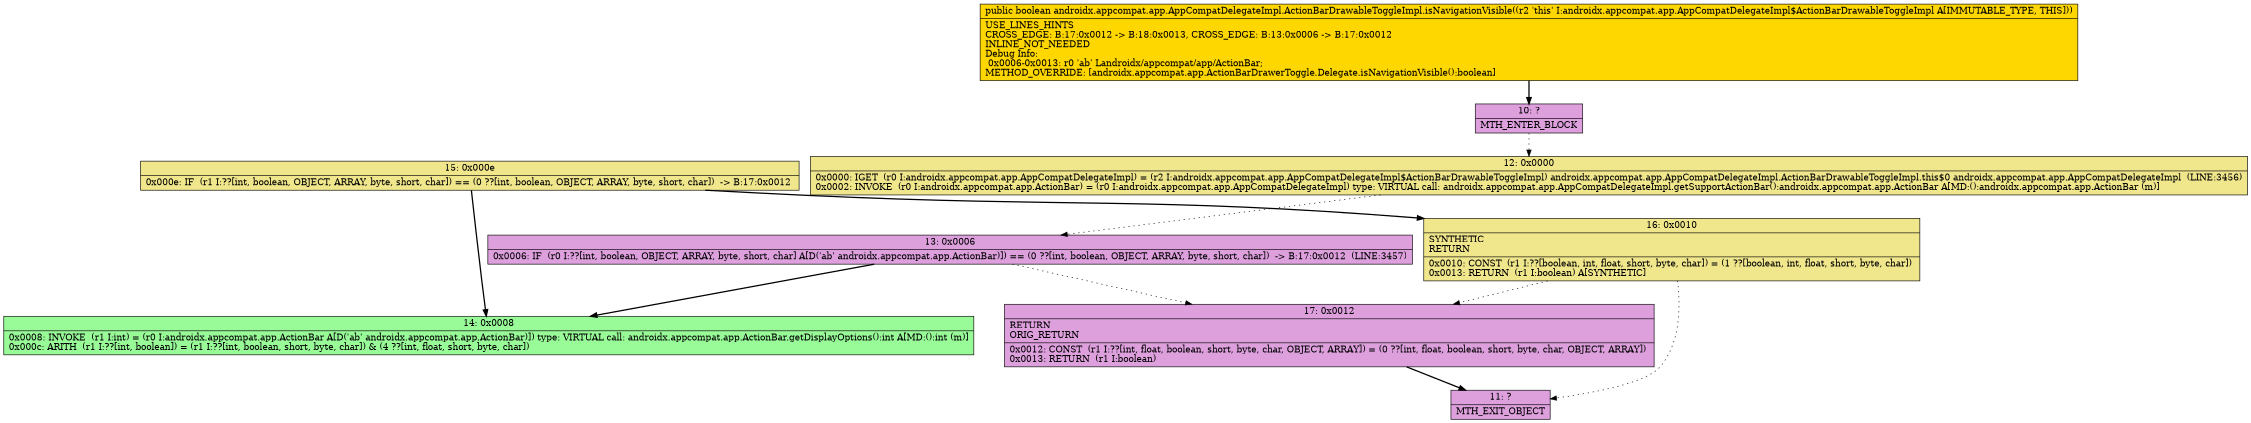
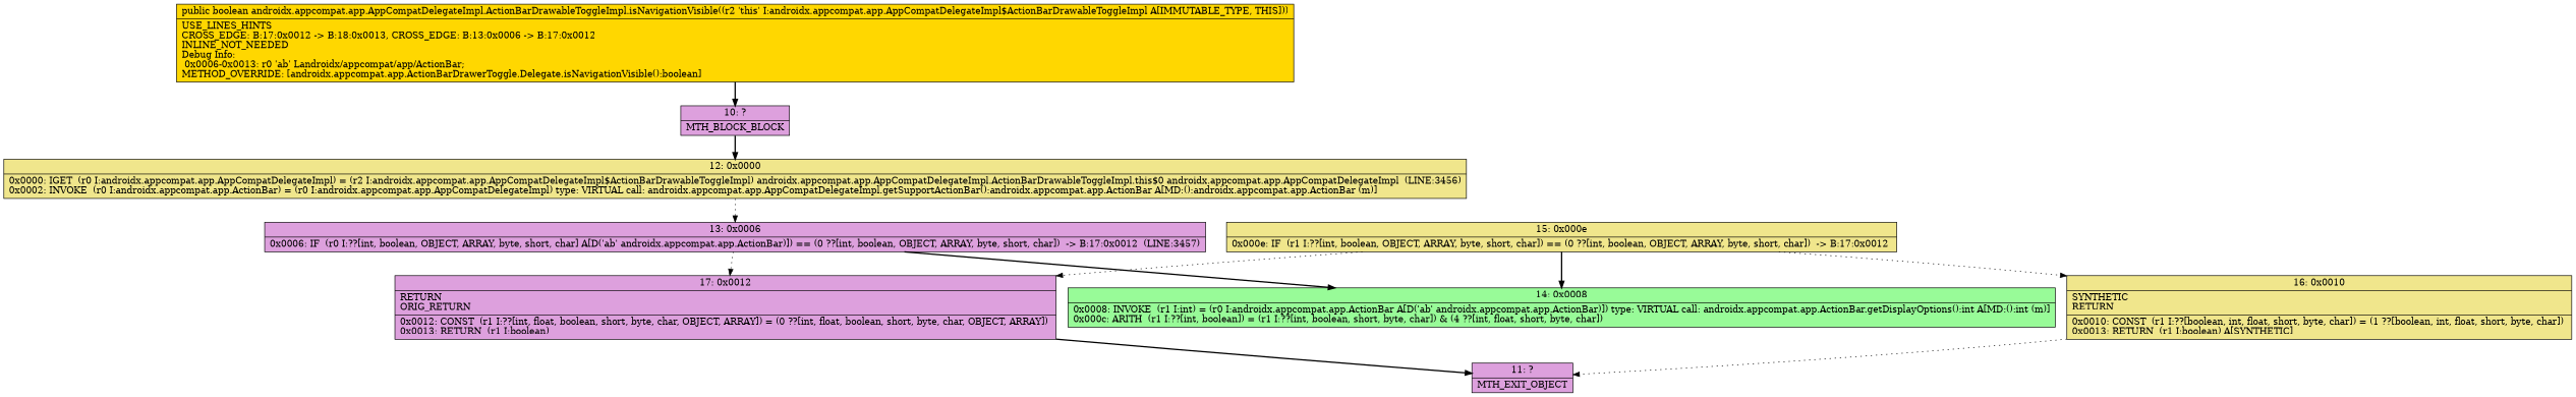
  digraph {
    node [fillcolor=plum shape=record style=filled]
    edge [style=dotted]
-   n1 [label="{10\:\ ?|MTH_ENTER_BLOCK\l}"]
+   n1 [label="{10\:\ ?|MTH_BLOCK_BLOCK\l}"]
    n2 [fillcolor=khaki label="{12\:\ 0x0000|0x0000: IGET  (r0 I:androidx.appcompat.app.AppCompatDelegateImpl) = (r2 I:androidx.appcompat.app.AppCompatDelegateImpl$ActionBarDrawableToggleImpl) androidx.appcompat.app.AppCompatDelegateImpl.ActionBarDrawableToggleImpl.this$0 androidx.appcompat.app.AppCompatDelegateImpl  (LINE:3456)\l0x0002: INVOKE  (r0 I:androidx.appcompat.app.ActionBar) = (r0 I:androidx.appcompat.app.AppCompatDelegateImpl) type: VIRTUAL call: androidx.appcompat.app.AppCompatDelegateImpl.getSupportActionBar():androidx.appcompat.app.ActionBar A[MD:():androidx.appcompat.app.ActionBar (m)]\l}"]
    n3 [label="{13\:\ 0x0006|0x0006: IF  (r0 I:??[int, boolean, OBJECT, ARRAY, byte, short, char] A[D('ab' androidx.appcompat.app.ActionBar)]) == (0 ??[int, boolean, OBJECT, ARRAY, byte, short, char])  \-\> B:17:0x0012  (LINE:3457)\l}"]
    n4 [fillcolor=palegreen label="{14\:\ 0x0008|0x0008: INVOKE  (r1 I:int) = (r0 I:androidx.appcompat.app.ActionBar A[D('ab' androidx.appcompat.app.ActionBar)]) type: VIRTUAL call: androidx.appcompat.app.ActionBar.getDisplayOptions():int A[MD:():int (m)]\l0x000c: ARITH  (r1 I:??[int, boolean]) = (r1 I:??[int, boolean, short, byte, char]) & (4 ??[int, float, short, byte, char]) \l}"]
    n5 [label="{17\:\ 0x0012|RETURN\lORIG_RETURN\l|0x0012: CONST  (r1 I:??[int, float, boolean, short, byte, char, OBJECT, ARRAY]) = (0 ??[int, float, boolean, short, byte, char, OBJECT, ARRAY]) \l0x0013: RETURN  (r1 I:boolean) \l}"]
    n6 [label="{11\:\ ?|MTH_EXIT_OBJECT\l}"]
    n7 [fillcolor=khaki label="{15\:\ 0x000e|0x000e: IF  (r1 I:??[int, boolean, OBJECT, ARRAY, byte, short, char]) == (0 ??[int, boolean, OBJECT, ARRAY, byte, short, char])  \-\> B:17:0x0012 \l}"]
    n8 [fillcolor=khaki label="{16\:\ 0x0010|SYNTHETIC\lRETURN\l|0x0010: CONST  (r1 I:??[boolean, int, float, short, byte, char]) = (1 ??[boolean, int, float, short, byte, char]) \l0x0013: RETURN  (r1 I:boolean) A[SYNTHETIC]\l}"]
    n9 [fillcolor=gold label="{public boolean androidx.appcompat.app.AppCompatDelegateImpl.ActionBarDrawableToggleImpl.isNavigationVisible((r2 'this' I:androidx.appcompat.app.AppCompatDelegateImpl$ActionBarDrawableToggleImpl A[IMMUTABLE_TYPE, THIS]))  | USE_LINES_HINTS\lCROSS_EDGE: B:17:0x0012 \-\> B:18:0x0013, CROSS_EDGE: B:13:0x0006 \-\> B:17:0x0012\lINLINE_NOT_NEEDED\lDebug Info:\l  0x0006\-0x0013: r0 'ab' Landroidx\/appcompat\/app\/ActionBar;\lMETHOD_OVERRIDE: [androidx.appcompat.app.ActionBarDrawerToggle.Delegate.isNavigationVisible():boolean]\l}"]
-   n1 -> n2
+   n1 -> n2 [style=bold]
    n2 -> n3
    n3 -> n4 [style=bold]
    n3 -> n5
    n5 -> n6 [style=bold]
    n7 -> n4 [style=bold]
-   n8 -> n5
-   n7 -> n8 [style=bold]
+   n7 -> n5
+   n7 -> n8
    n8 -> n6
    n9 -> n1 [style=bold]
  }
